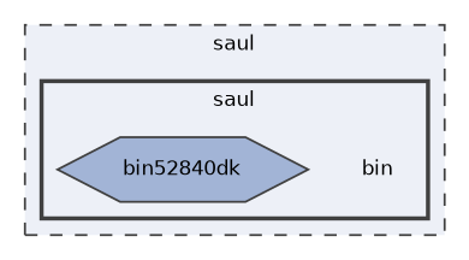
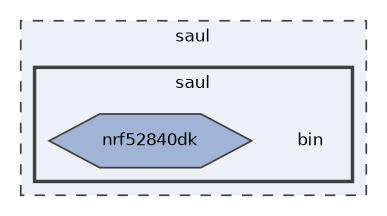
  digraph {
    compound=true
    node [fontname=Helvetica fontsize=10]
    n1 [height=0.2 label=bin shape=plaintext width=0.4]
-   n2 [color=grey25 fillcolor="#a2b4d6" height=0.2 label=bin52840dk shape=hexagon style=filled width=0.4]
+   n2 [color=grey25 fillcolor="#a2b4d6" height=0.2 label=nrf52840dk shape=hexagon style=filled width=0.4]
    subgraph cluster_1 {
      bgcolor="#edf0f7"
      fontname=Helvetica
      fontsize=10
      label=saul
      pencolor=grey25
      style="filled,dashed"
      subgraph cluster_2 {
        bgcolor="#edf0f7"
        fontname=Helvetica
        fontsize=10
        pencolor=grey25
        style="filled,bold"
        n1
        n2
      }
    }
  }
